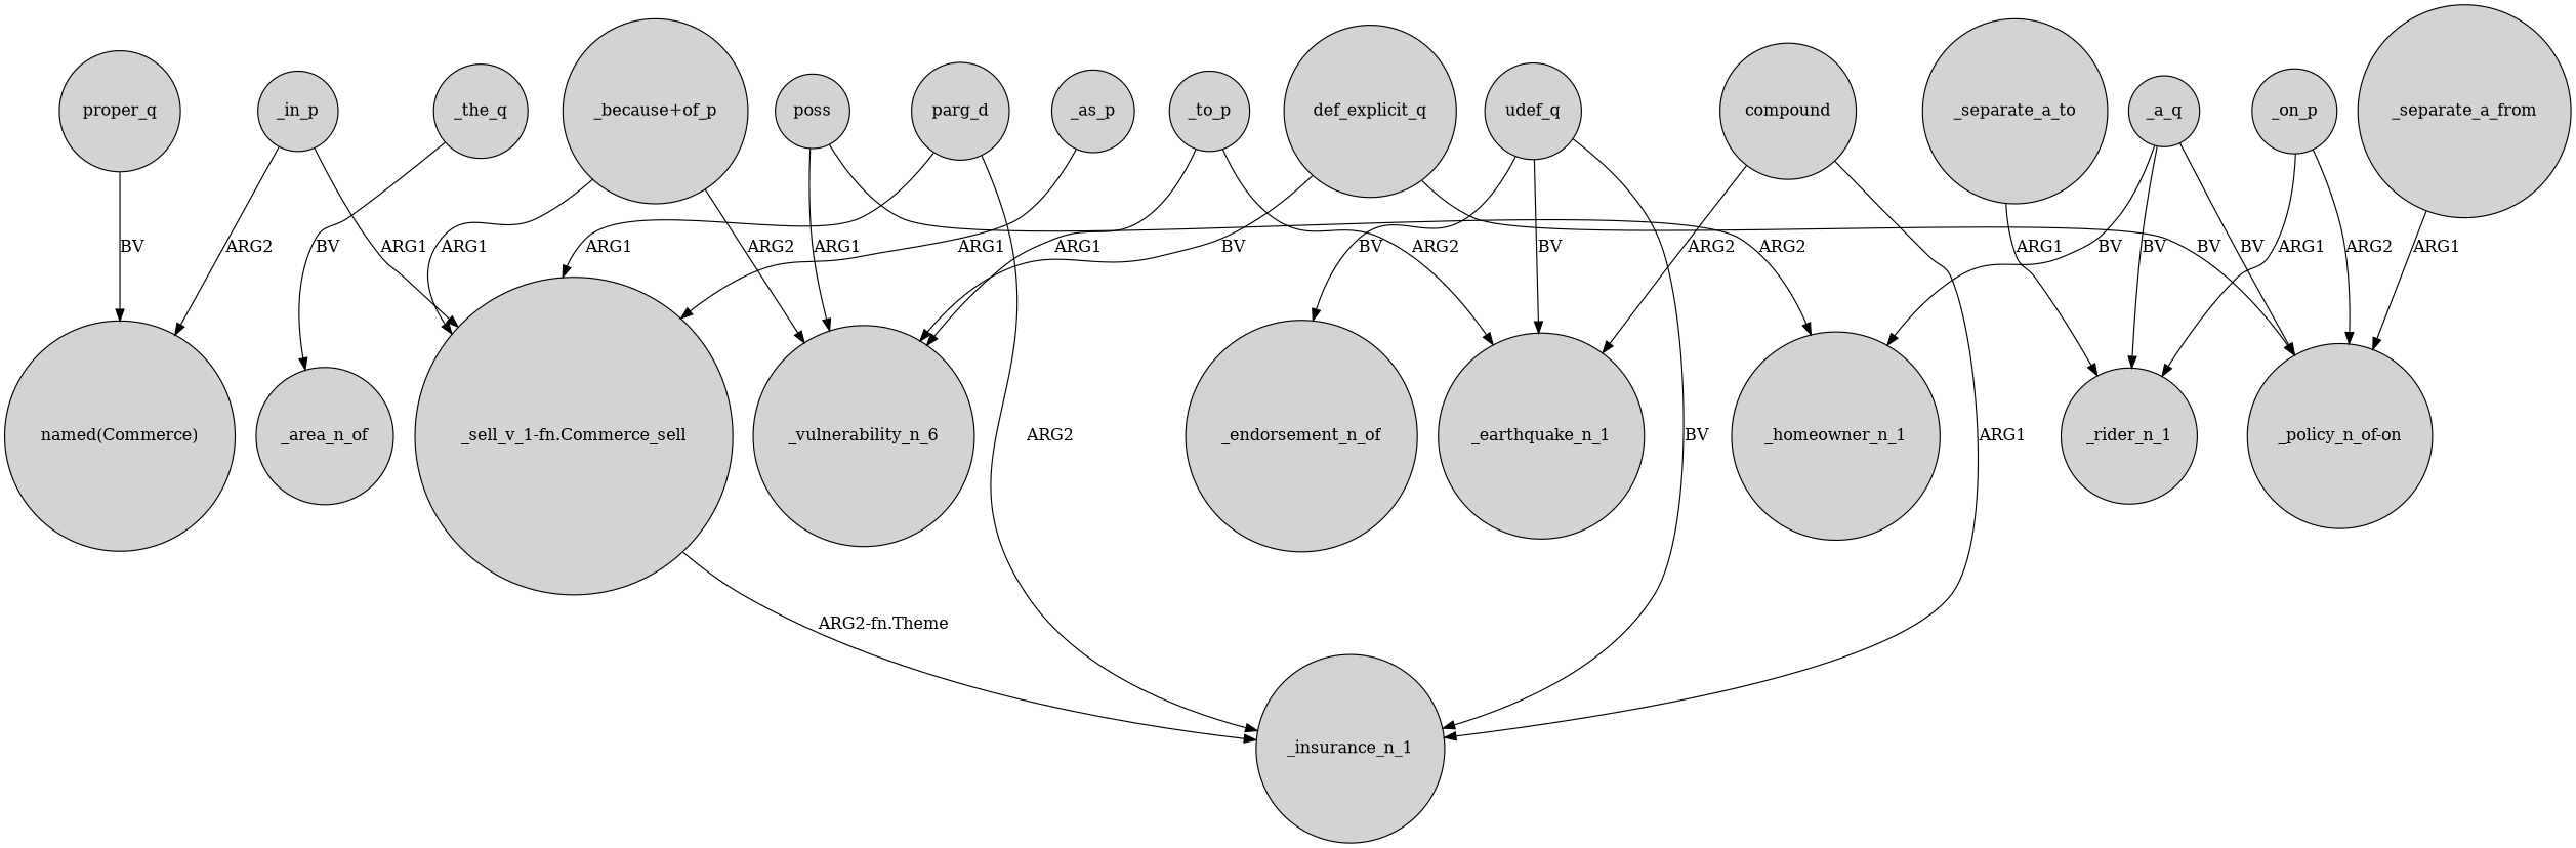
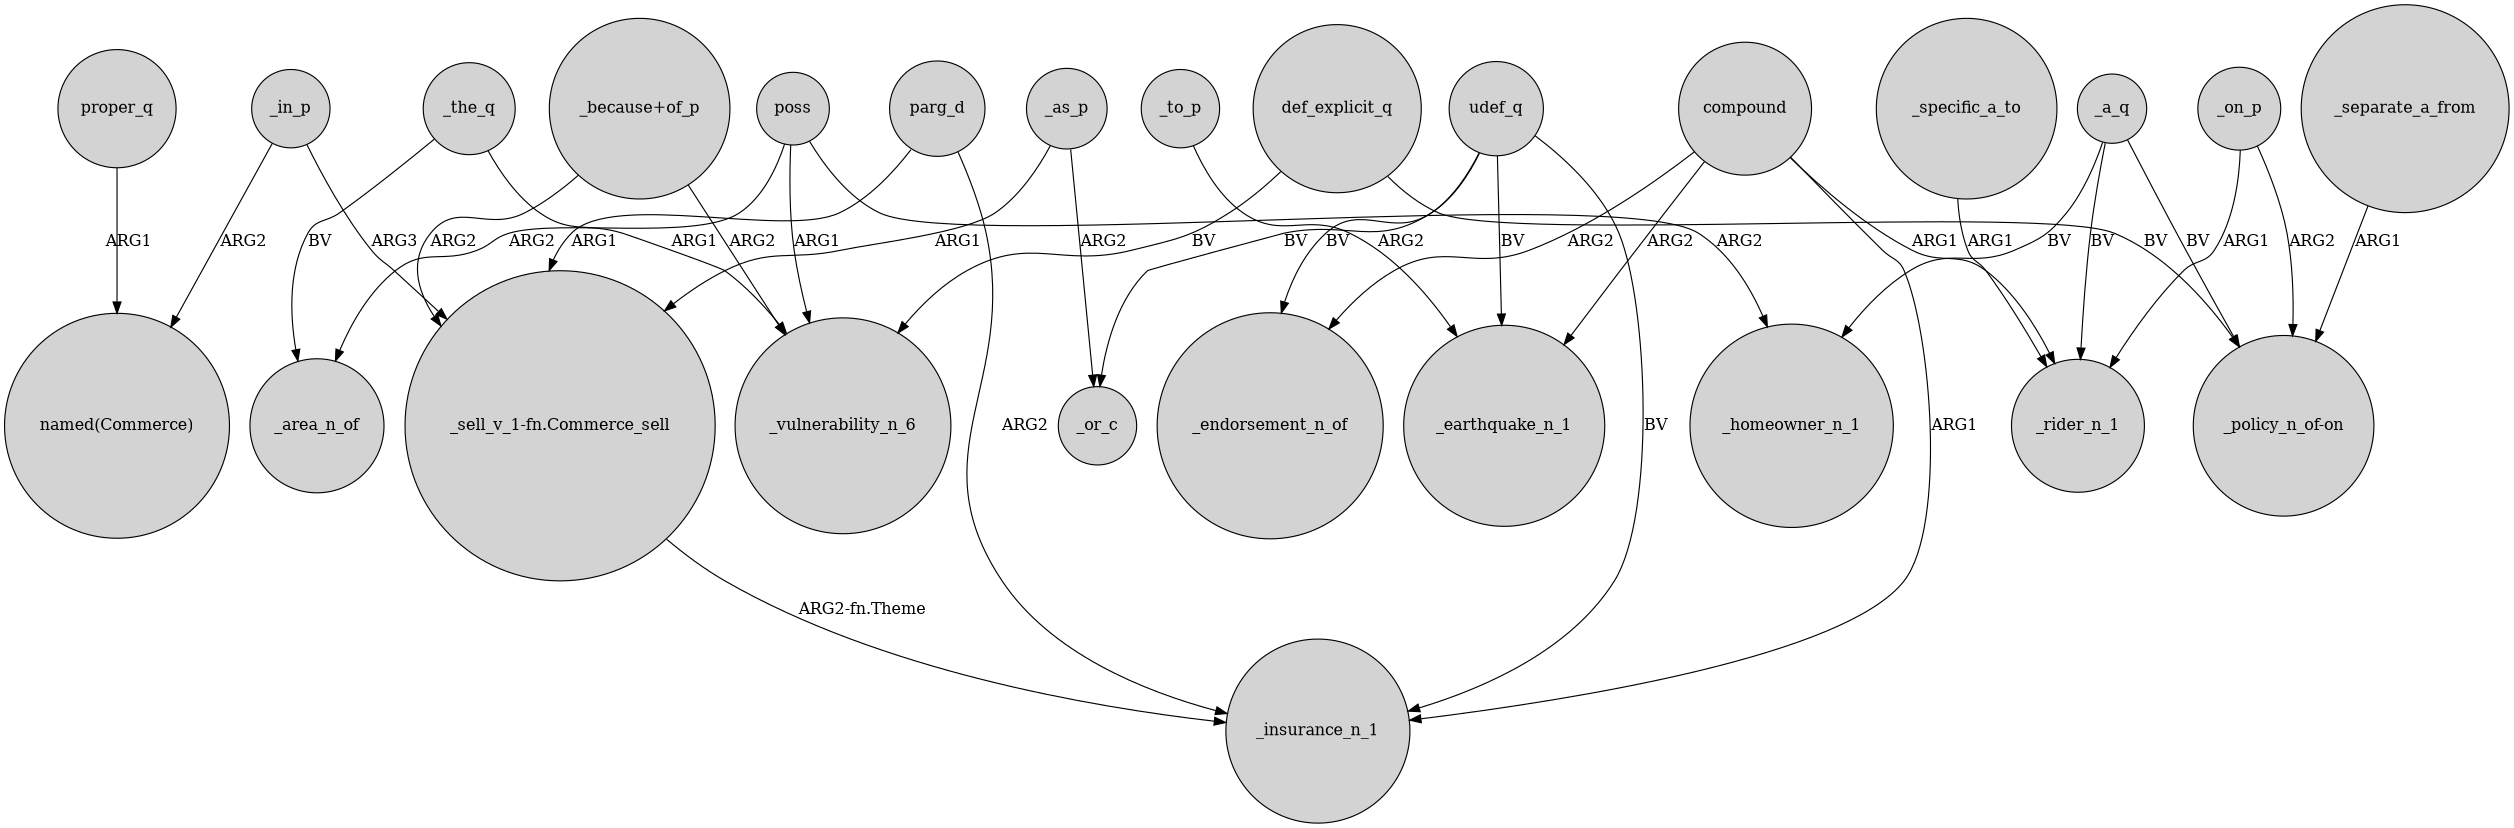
  digraph {
    node [shape=circle style=filled]
    _a_q
    _rider_n_1
    _homeowner_n_1
    "_policy_n_of-on"
    compound
    _insurance_n_1
    _earthquake_n_1
    _endorsement_n_of
    n9 [label="named(Commerce)"]
    _in_p
    "_sell_v_1-fn.Commerce_sell"
    poss
    n13 [label=_vulnerability_n_6]
    _area_n_of
    "_because+of_p"
    _to_p
    udef_q
+   _or_c
    _on_p
    proper_q
    parg_d
    def_explicit_q
    _as_p
-   _specific_a_to [label=_separate_a_to]
+   _specific_a_to
    _separate_a_from
    _the_q
    _a_q -> _rider_n_1 [label=BV]
    _a_q -> _homeowner_n_1 [label=BV]
    _a_q -> "_policy_n_of-on" [label=BV]
+   compound -> _rider_n_1 [label=ARG1]
    compound -> _insurance_n_1 [label=ARG1]
    compound -> _earthquake_n_1 [label=ARG2]
+   compound -> _endorsement_n_of [label=ARG2]
    _in_p -> n9 [label=ARG2]
-   _in_p -> "_sell_v_1-fn.Commerce_sell" [label=ARG1]
+   _in_p -> "_sell_v_1-fn.Commerce_sell" [label=ARG3]
    "_sell_v_1-fn.Commerce_sell" -> _insurance_n_1 [label="ARG2-fn.Theme"]
    poss -> _homeowner_n_1 [label=ARG2]
    poss -> n13 [label=ARG1]
-   "_because+of_p" -> "_sell_v_1-fn.Commerce_sell" [label=ARG1]
+   poss -> _area_n_of [label=ARG2]
+   "_because+of_p" -> "_sell_v_1-fn.Commerce_sell" [label=ARG2]
    "_because+of_p" -> n13 [label=ARG2]
    _to_p -> _earthquake_n_1 [label=ARG2]
-   _to_p -> n13 [label=ARG1]
+   _the_q -> n13 [label=ARG1]
    udef_q -> _insurance_n_1 [label=BV]
    udef_q -> _earthquake_n_1 [label=BV]
    udef_q -> _endorsement_n_of [label=BV]
+   udef_q -> _or_c [label=BV]
    _on_p -> _rider_n_1 [label=ARG1]
    _on_p -> "_policy_n_of-on" [label=ARG2]
-   proper_q -> n9 [label=BV]
+   proper_q -> n9 [label=ARG1]
    parg_d -> _insurance_n_1 [label=ARG2]
    parg_d -> "_sell_v_1-fn.Commerce_sell" [label=ARG1]
    def_explicit_q -> "_policy_n_of-on" [label=BV]
    def_explicit_q -> n13 [label=BV]
    _as_p -> "_sell_v_1-fn.Commerce_sell" [label=ARG1]
+   _as_p -> _or_c [label=ARG2]
    _specific_a_to -> _rider_n_1 [label=ARG1]
    _separate_a_from -> "_policy_n_of-on" [label=ARG1]
    _the_q -> _area_n_of [label=BV]
  }
